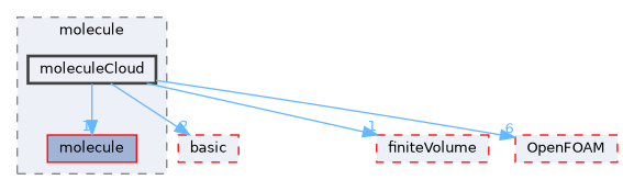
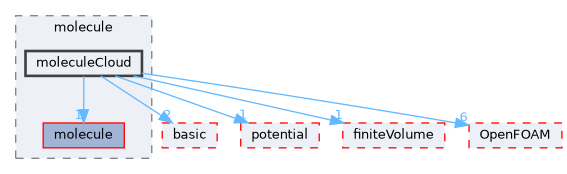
  digraph {
    compound=true
    node [color=red fillcolor="#edf0f7" fontname=Helvetica fontsize=10 shape=box style="filled,dashed"]
    edge [color=steelblue1 fontcolor=steelblue1 fontname=Helvetica fontsize=10 headlabel=1 labeldistance=1.5 labelfontname=Helvetica labelfontsize=10]
    n1 [fillcolor="#a2b4d6" height=0.2 label=molecule style=filled width=0.4]
    n2 [color=grey25 height=0.2 label=moleculeCloud style="filled,bold" width=0.4]
    n3 [height=0.2 label=basic width=0.4]
+   n4 [height=0.2 label=potential width=0.4]
    n5 [height=0.2 label=finiteVolume width=0.4]
    n6 [height=0.2 label=OpenFOAM width=0.4]
    subgraph cluster_1 {
      bgcolor="#edf0f7"
      fontname=Helvetica
      fontsize=10
      label=molecule
      pencolor=grey50
      style="filled,dashed"
      n1
      n2
    }
    n2 -> n1
    n2 -> n3 [headlabel=2]
+   n2 -> n4
    n2 -> n5
    n2 -> n6 [headlabel=6]
  }
